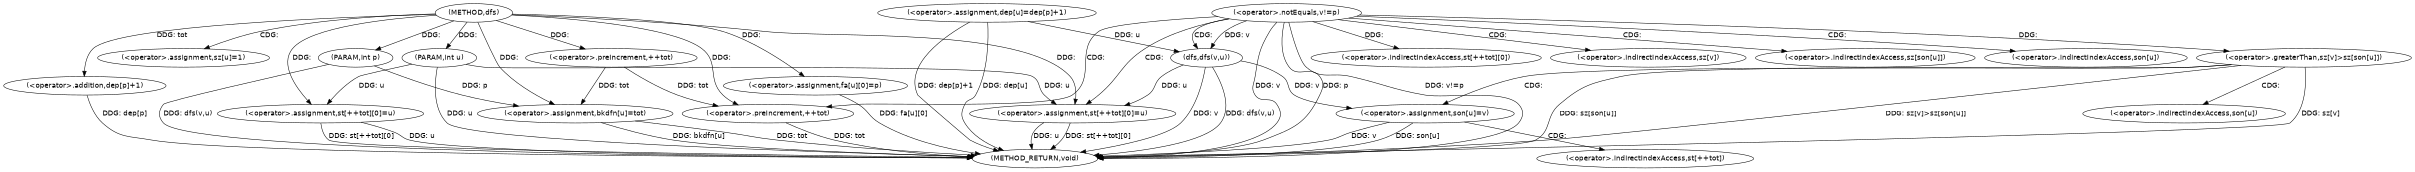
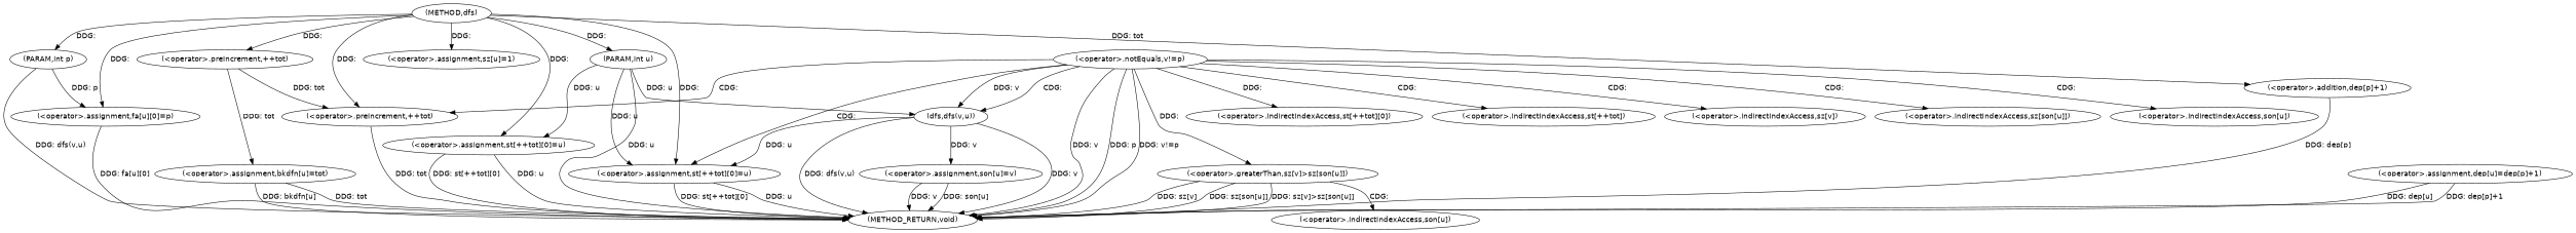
  digraph {
    fontname="DejaVu Sans"
    node [fontname="DejaVu Sans"]
    edge [fontname="DejaVu Sans"]
    n1 [label="(METHOD,dfs)"]
    n2 [label="(PARAM,int u)"]
    n3 [label="(PARAM,int p)"]
    n4 [label="(<operator>.assignment,st[++tot][0]=u)"]
    n5 [label="(<operator>.assignment,bkdfn[u]=tot)"]
    n6 [label="(<operator>.assignment,fa[u][0]=p)"]
    n7 [label="(<operator>.assignment,sz[u]=1)"]
    n8 [label="(<operator>.addition,dep[p]+1)"]
    n9 [label="(<operator>.assignment,st[++tot][0]=u)"]
    n10 [label="(<operator>.preIncrement,++tot)"]
    n11 [label="(<operator>.preIncrement,++tot)"]
    n12 [label="(dfs,dfs(v,u))"]
    n13 [label="(METHOD_RETURN,void)"]
    n14 [label="(<operator>.assignment,dep[u]=dep[p]+1)"]
    n15 [label="(<operator>.notEquals,v!=p)"]
    n16 [label="(<operator>.greaterThan,sz[v]>sz[son[u]])"]
    n17 [label="(<operator>.indirectIndexAccess,st[++tot][0])"]
    n18 [label="(<operator>.indirectIndexAccess,st[++tot])"]
    n19 [label="(<operator>.indirectIndexAccess,sz[v])"]
    n20 [label="(<operator>.indirectIndexAccess,sz[son[u]])"]
    n21 [label="(<operator>.indirectIndexAccess,son[u])"]
    n22 [label="(<operator>.assignment,son[u]=v)"]
    n23 [label="(<operator>.indirectIndexAccess,son[u])"]
    n1 -> n2 [label="DDG: "]
    n1 -> n3 [label="DDG: "]
    n1 -> n4 [label="DDG: "]
-   n1 -> n5 [label="DDG: "]
    n1 -> n6 [label="DDG: "]
-   n1 -> n7 [label="CDG: "]
+   n1 -> n7 [label="DDG: "]
    n1 -> n8 [label="DDG: tot"]
    n1 -> n9 [label="DDG: "]
    n1 -> n10 [label="DDG: "]
    n1 -> n11 [label="DDG: "]
    n2 -> n4 [label="DDG: u"]
    n2 -> n9 [label="DDG: u"]
-   n14 -> n12 [label="DDG: u"]
+   n2 -> n12 [label="DDG: u"]
    n2 -> n13 [label="DDG: u"]
-   n3 -> n5 [label="DDG: p"]
+   n3 -> n6 [label="DDG: p"]
    n3 -> n13 [label="DDG: dfs(v,u)"]
    n4 -> n13 [label="DDG: st[++tot][0]"]
    n4 -> n13 [label="DDG: u"]
    n5 -> n13 [label="DDG: bkdfn[u]"]
    n5 -> n13 [label="DDG: tot"]
    n6 -> n13 [label="DDG: fa[u][0]"]
    n8 -> n13 [label="DDG: dep[p]"]
    n9 -> n13 [label="DDG: st[++tot][0]"]
    n9 -> n13 [label="DDG: u"]
    n10 -> n5 [label="DDG: tot"]
    n10 -> n11 [label="DDG: tot"]
    n11 -> n13 [label="DDG: tot"]
    n12 -> n9 [label="DDG: u"]
    n12 -> n13 [label="DDG: v"]
    n12 -> n13 [label="DDG: dfs(v,u)"]
    n12 -> n22 [label="DDG: v"]
    n14 -> n13 [label="DDG: dep[u]"]
    n14 -> n13 [label="DDG: dep[p]+1"]
    n15 -> n9 [label="CDG: "]
    n15 -> n11 [label="CDG: "]
    n15 -> n12 [label="DDG: v"]
    n15 -> n12 [label="CDG: "]
    n15 -> n13 [label="DDG: v"]
    n15 -> n13 [label="DDG: p"]
    n15 -> n13 [label="DDG: v!=p"]
    n15 -> n16 [label="DDG: "]
    n15 -> n17 [label="DDG: "]
-   n22 -> n18 [label="CDG: "]
+   n15 -> n18 [label="CDG: "]
    n15 -> n19 [label="CDG: "]
    n15 -> n20 [label="CDG: "]
    n15 -> n21 [label="CDG: "]
    n16 -> n13 [label="DDG: sz[v]"]
    n16 -> n13 [label="DDG: sz[son[u]]"]
    n16 -> n13 [label="DDG: sz[v]>sz[son[u]]"]
-   n16 -> n22 [label="CDG: "]
    n16 -> n23 [label="CDG: "]
    n22 -> n13 [label="DDG: son[u]"]
    n22 -> n13 [label="DDG: v"]
  }
